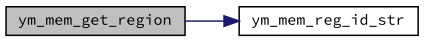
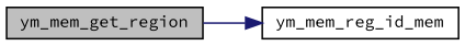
  digraph {
    rankdir=LR
    fontname="Source Code Pro"
    node [color=black fontname="Source Code Pro" fontsize=10 shape=record style=filled]
    n1 [fillcolor=grey75 fontcolor=black height=0.2 label=ym_mem_get_region width=0.4]
-   n2 [fillcolor=white height=0.2 label=ym_mem_reg_id_str width=0.4]
+   n2 [fillcolor=white height=0.2 label=ym_mem_reg_id_mem width=0.4]
    n1 -> n2 [color=midnightblue fontname="Source Code Pro" fontsize=10 labelfontname=Helvetica labelfontsize=10 style=solid]
  }
